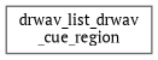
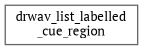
  digraph {
    rankdir=LR
    fontname="PT Serif"
-   n1 [color=grey40 fillcolor=white fontname="PT Serif" fontsize=10 height=0.2 label="drwav_list_drwav\l_cue_region" shape=box style=filled width=0.4]
+   n1 [color=grey40 fillcolor=white fontname="PT Serif" fontsize=10 height=0.2 label="drwav_list_labelled\l_cue_region" shape=box style=filled width=0.4]
  }
